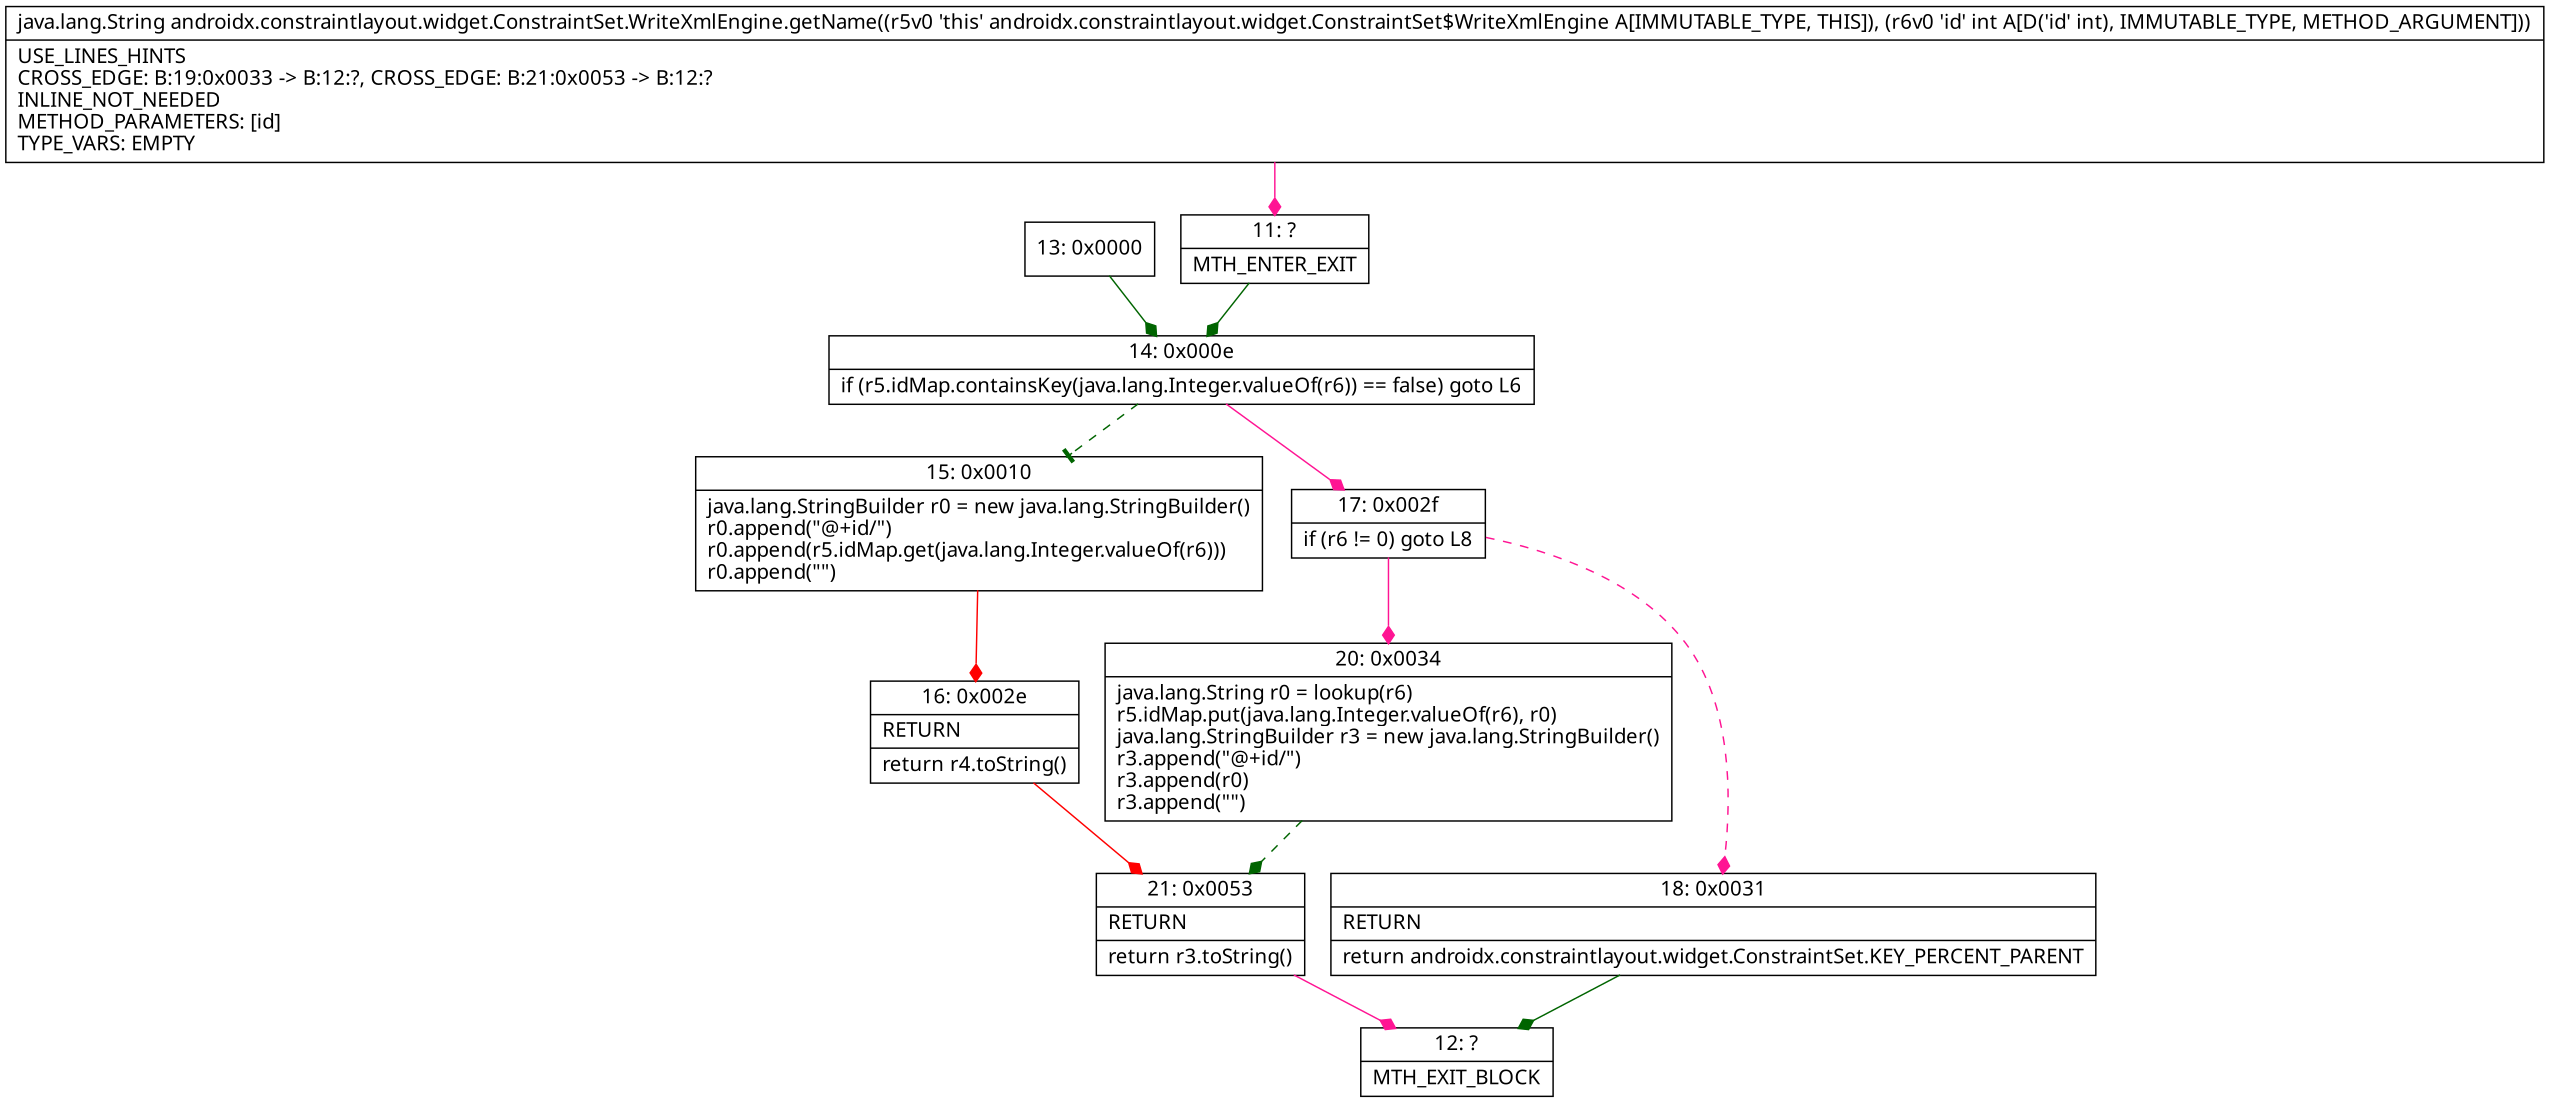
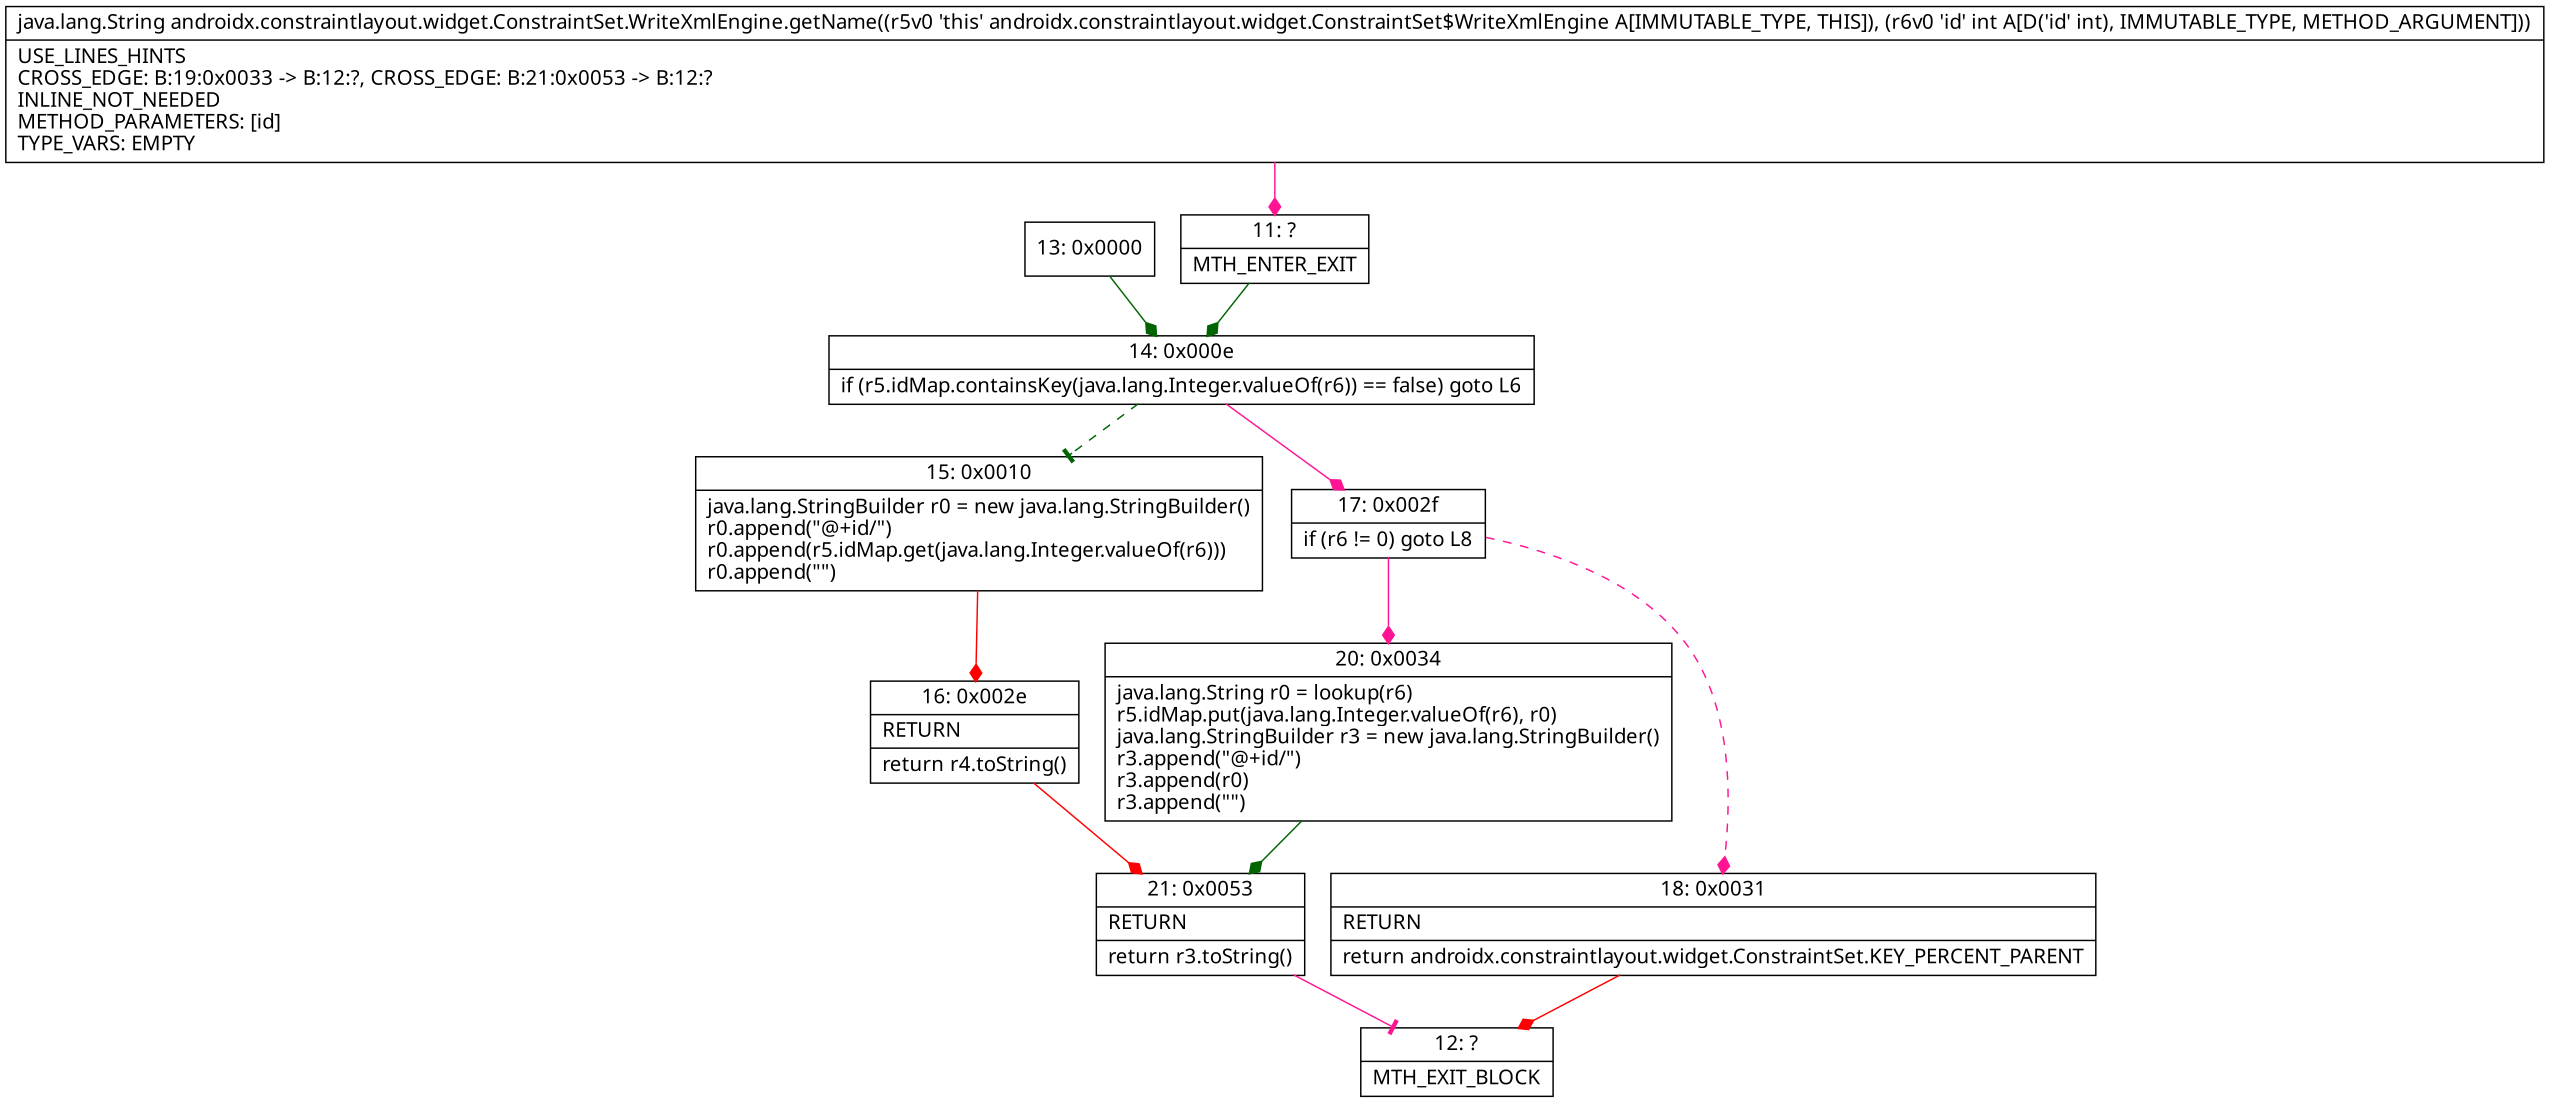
  digraph {
    fontname="Noto Sans"
    node [fontname="Noto Sans" shape=record]
    edge [arrowhead=diamond color=deeppink fontname="Noto Sans"]
    n1 [label="{11\:\ ?|MTH_ENTER_EXIT\l}"]
    n2 [label="{14\:\ 0x000e|if (r5.idMap.containsKey(java.lang.Integer.valueOf(r6)) == false) goto L6\l}"]
    n3 [label="{13\:\ 0x0000}"]
    n4 [label="{15\:\ 0x0010|java.lang.StringBuilder r0 = new java.lang.StringBuilder()\lr0.append(\"@+id\/\")\lr0.append(r5.idMap.get(java.lang.Integer.valueOf(r6)))\lr0.append(\"\")\l}"]
    n5 [label="{17\:\ 0x002f|if (r6 != 0) goto L8\l}"]
    n6 [label="{16\:\ 0x002e|RETURN\l|return r4.toString()\l}"]
    n7 [label="{18\:\ 0x0031|RETURN\l|return androidx.constraintlayout.widget.ConstraintSet.KEY_PERCENT_PARENT\l}"]
    n8 [label="{20\:\ 0x0034|java.lang.String r0 = lookup(r6)\lr5.idMap.put(java.lang.Integer.valueOf(r6), r0)\ljava.lang.StringBuilder r3 = new java.lang.StringBuilder()\lr3.append(\"@+id\/\")\lr3.append(r0)\lr3.append(\"\")\l}"]
    n9 [label="{21\:\ 0x0053|RETURN\l|return r3.toString()\l}"]
    n10 [label="{12\:\ ?|MTH_EXIT_BLOCK\l}"]
    n11 [label="{java.lang.String androidx.constraintlayout.widget.ConstraintSet.WriteXmlEngine.getName((r5v0 'this' androidx.constraintlayout.widget.ConstraintSet$WriteXmlEngine A[IMMUTABLE_TYPE, THIS]), (r6v0 'id' int A[D('id' int), IMMUTABLE_TYPE, METHOD_ARGUMENT]))  | USE_LINES_HINTS\lCROSS_EDGE: B:19:0x0033 \-\> B:12:?, CROSS_EDGE: B:21:0x0053 \-\> B:12:?\lINLINE_NOT_NEEDED\lMETHOD_PARAMETERS: [id]\lTYPE_VARS: EMPTY\l}"]
    n1 -> n2 [color=darkgreen]
    n2 -> n4 [arrowhead=tee color=darkgreen style=dashed]
    n2 -> n5
    n3 -> n2 [color=darkgreen]
    n4 -> n6 [color=red]
    n5 -> n7 [style=dashed]
    n5 -> n8
    n6 -> n9 [color=red]
-   n7 -> n10 [color=darkgreen]
-   n8 -> n9 [color=darkgreen style=dashed]
-   n9 -> n10
+   n7 -> n10 [color=red]
+   n8 -> n9 [color=darkgreen]
+   n9 -> n10 [arrowhead=tee]
    n11 -> n1
  }
